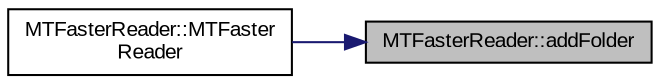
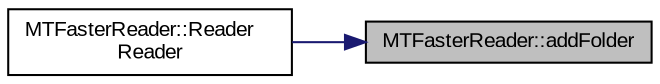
  digraph {
    rankdir=RL
    fontname="Liberation Sans"
    node [color=black fontname="Liberation Sans" fontsize=10 shape=record style=filled]
    n1 [fillcolor=grey75 fontcolor=black height=0.2 label="MTFasterReader::addFolder" width=0.4]
-   n2 [fillcolor=white height=0.2 label="MTFasterReader::MTFaster\lReader" width=0.4]
+   n2 [fillcolor=white height=0.2 label="MTFasterReader::Reader\lReader" width=0.4]
    n1 -> n2 [color=midnightblue dir=back fontname="Liberation Sans" fontsize=10 labelfontname=Helvetica labelfontsize=10 style=solid]
  }
